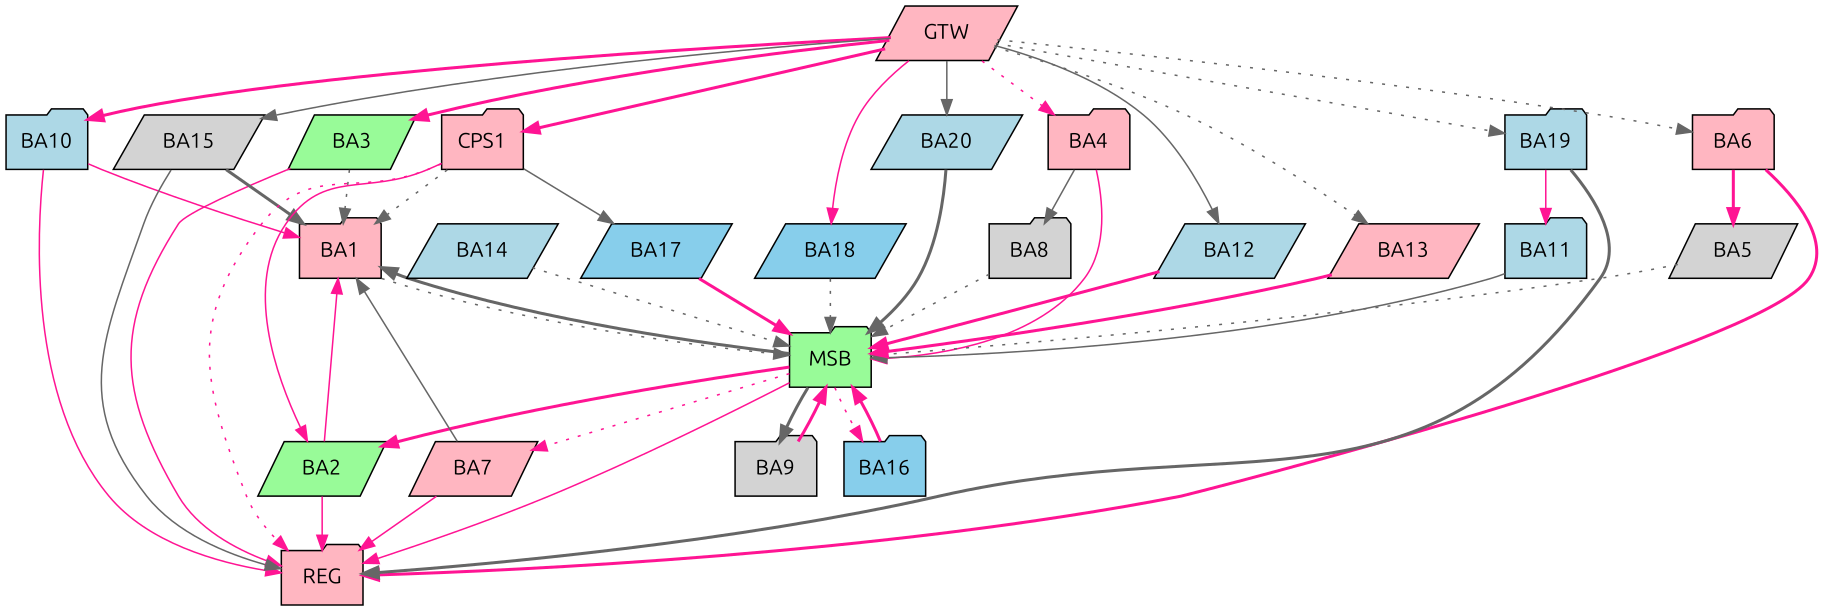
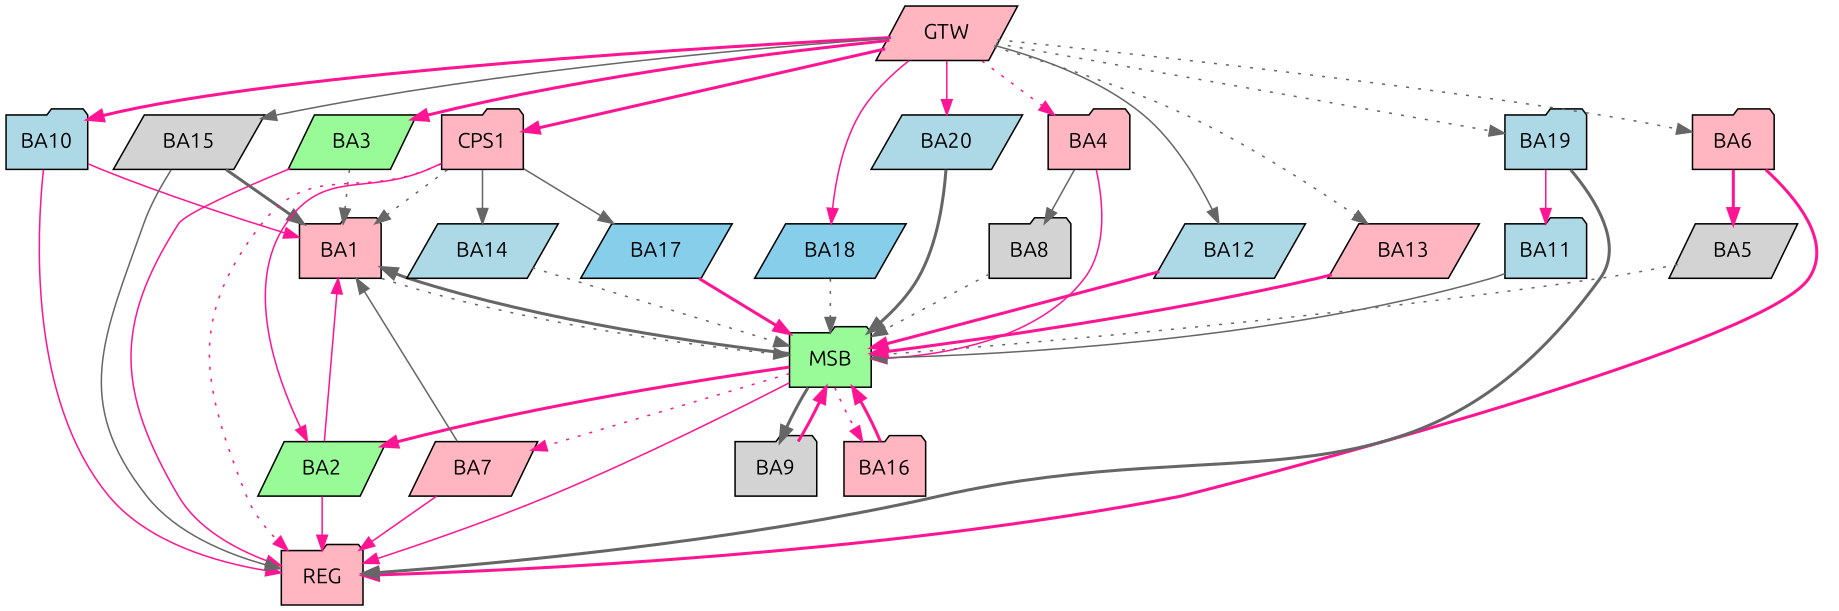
  strict digraph {
    fontname=Ubuntu
    node [fillcolor=lightpink fontname=Ubuntu shape=folder style=filled]
    edge [color=deeppink fontname=Ubuntu style=solid]
    n1 [label=BA1]
    n2 [fillcolor=palegreen label=MSB]
    n3 [fillcolor=palegreen label=BA2 shape=parallelogram]
    n4 [label=REG]
    n5 [label=BA7 shape=parallelogram]
    n6 [fillcolor=lightgrey label=BA9]
-   n7 [fillcolor=skyblue label=BA16]
+   n7 [label=BA16]
    n8 [fillcolor=palegreen label=BA3 shape=parallelogram]
    n9 [label=BA4]
    n10 [fillcolor=lightgrey label=BA8]
    n11 [fillcolor=lightgrey label=BA5 shape=parallelogram]
    n12 [label=BA6]
    n13 [fillcolor=lightblue label=BA10]
    n14 [fillcolor=lightblue label=BA11]
    n15 [fillcolor=lightblue label=BA12 shape=parallelogram]
    n16 [label=BA13 shape=parallelogram]
    n17 [fillcolor=lightblue label=BA14 shape=parallelogram]
    n18 [fillcolor=lightgrey label=BA15 shape=parallelogram]
    n19 [fillcolor=skyblue label=BA17 shape=parallelogram]
    n20 [fillcolor=skyblue label=BA18 shape=parallelogram]
    n21 [fillcolor=lightblue label=BA19]
    n22 [fillcolor=lightblue label=BA20 shape=parallelogram]
    n23 [label=CPS1]
    n24 [label=GTW shape=parallelogram]
    n1 -> n2 [color=gray40 style=dotted]
    n2 -> n1 [color=gray40 style=bold]
    n2 -> n3 [style=bold]
    n2 -> n4
    n2 -> n5 [style=dotted]
    n2 -> n6 [color=gray40 style=bold]
    n2 -> n7 [style=dotted]
    n3 -> n1
    n3 -> n4
    n5 -> n1 [color=gray40]
    n5 -> n4
    n6 -> n2 [style=bold]
    n7 -> n2 [style=bold]
    n8 -> n1 [color=gray40 style=dotted]
    n8 -> n4
    n9 -> n2
    n9 -> n10 [color=gray40]
    n10 -> n2 [color=gray40 style=dotted]
    n11 -> n2 [color=gray40 style=dotted]
    n12 -> n4 [style=bold]
    n12 -> n11 [style=bold]
    n13 -> n1
    n13 -> n4
    n14 -> n2 [color=gray40]
    n15 -> n2 [style=bold]
    n16 -> n2 [style=bold]
    n17 -> n2 [color=gray40 style=dotted]
    n18 -> n1 [color=gray40 style=bold]
    n18 -> n4 [color=gray40]
    n19 -> n2 [style=bold]
    n20 -> n2 [color=gray40 style=dotted]
    n21 -> n4 [color=gray40 style=bold]
    n21 -> n14
    n22 -> n2 [color=gray40 style=bold]
    n23 -> n1 [color=gray40 style=dotted]
    n23 -> n3
    n23 -> n4 [style=dotted]
+   n23 -> n17 [color=gray40]
    n23 -> n19 [color=gray40]
    n24 -> n8 [style=bold]
    n24 -> n9 [style=dotted]
    n24 -> n12 [color=gray40 style=dotted]
    n24 -> n13 [style=bold]
    n24 -> n15 [color=gray40]
    n24 -> n16 [color=gray40 style=dotted]
    n24 -> n18 [color=gray40]
    n24 -> n20
    n24 -> n21 [color=gray40 style=dotted]
-   n24 -> n22 [color=gray40]
+   n24 -> n22
    n24 -> n23 [style=bold]
  }
